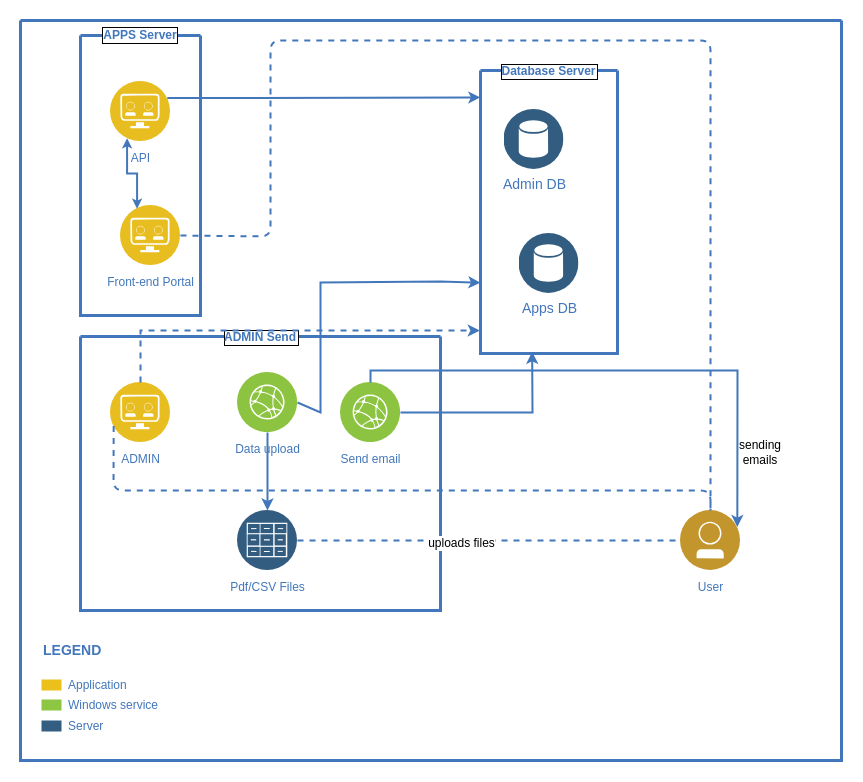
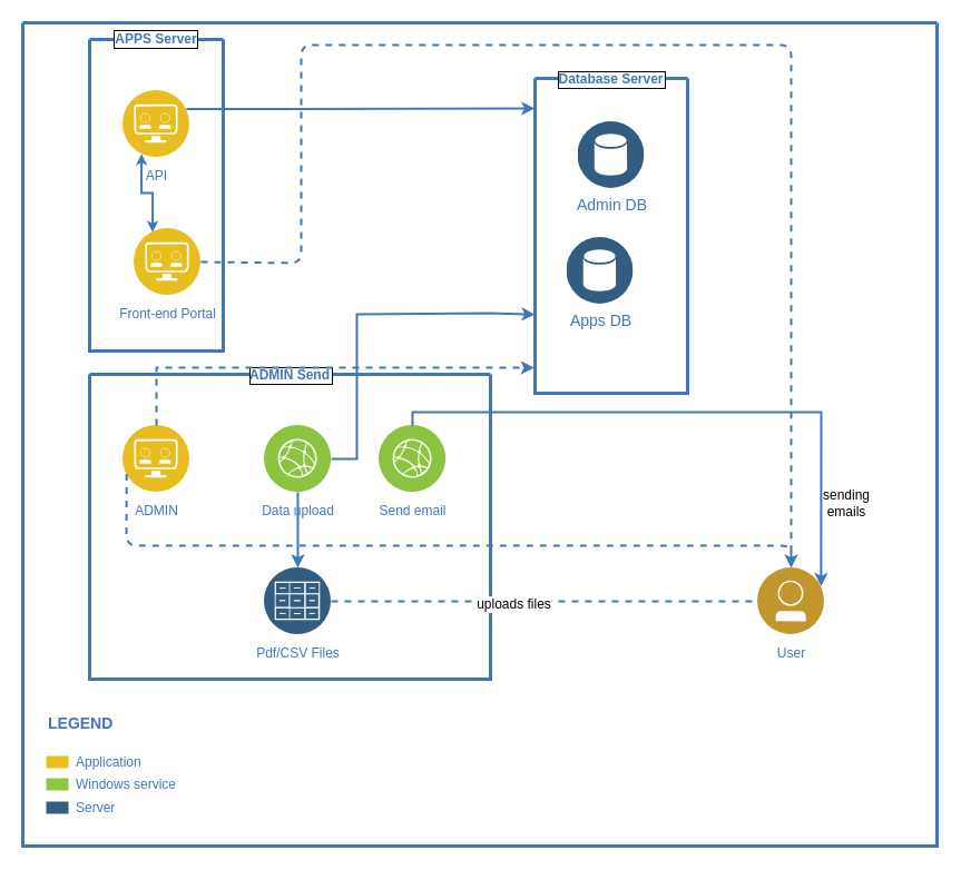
  <mxCell id="0" />
  <mxCell id="1" parent="0" />
  <mxCell id="2" value="" style="swimlane;shadow=0;strokeColor=#4277BB;fillColor=#ffffff;fontColor=#4277BB;align=right;startSize=0;collapsible=0;strokeWidth=3;" parent="1" vertex="1"><mxGeometry x="20" y="20" width="821" height="740" as="geometry" /></mxCell>
  <mxCell id="3" value="Application&lt;br&gt;" style="rounded=0;html=1;shadow=0;labelBackgroundColor=none;strokeColor=none;strokeWidth=2;fillColor=#EBC01A;gradientColor=none;fontSize=12;fontColor=#4277BB;align=left;labelPosition=right;verticalLabelPosition=middle;verticalAlign=middle;spacingLeft=5;" parent="2" vertex="1"><mxGeometry x="21" y="659" width="20" height="11" as="geometry" /></mxCell>
  <mxCell id="4" value="Windows service" style="rounded=0;html=1;shadow=0;labelBackgroundColor=none;strokeColor=none;strokeWidth=2;fillColor=#8DC642;gradientColor=none;fontSize=12;fontColor=#4277BB;align=left;labelPosition=right;verticalLabelPosition=middle;verticalAlign=middle;spacingLeft=5;" parent="2" vertex="1"><mxGeometry x="21" y="679" width="20" height="11" as="geometry" /></mxCell>
  <mxCell id="5" value="Server" style="rounded=0;html=1;shadow=0;labelBackgroundColor=none;strokeColor=none;strokeWidth=2;fillColor=#335D81;gradientColor=none;fontSize=12;fontColor=#4277BB;align=left;labelPosition=right;verticalLabelPosition=middle;verticalAlign=middle;spacingLeft=5;" parent="2" vertex="1"><mxGeometry x="21" y="700" width="20" height="11" as="geometry" /></mxCell>
  <mxCell id="6" value="LEGEND" style="text;html=1;align=left;verticalAlign=middle;fontColor=#4277BB;shadow=0;dashed=0;strokeColor=none;fillColor=none;labelBackgroundColor=none;fontStyle=1;fontSize=14;spacingLeft=0;" parent="2" vertex="1"><mxGeometry x="21" y="620" width="150" height="20" as="geometry" /></mxCell>
  <mxCell id="7" value="APPS Server" style="swimlane;shadow=0;strokeColor=#4277BB;fillColor=#ffffff;fontColor=#4277BB;align=center;startSize=0;collapsible=0;strokeWidth=3;labelBackgroundColor=#ffffff;labelBorderColor=#000000;whiteSpace=wrap;" parent="2" vertex="1"><mxGeometry x="60" y="15" width="120" height="280" as="geometry" /></mxCell>
  <mxCell id="8" value="API" style="aspect=fixed;perimeter=ellipsePerimeter;html=1;align=center;shadow=0;dashed=0;fontColor=#4277BB;labelBackgroundColor=#ffffff;fontSize=12;spacingTop=3;image;image=img/lib/ibm/applications/api_developer_portal.svg;" parent="7" vertex="1"><mxGeometry x="30" y="46" width="60" height="60" as="geometry" /></mxCell>
  <mxCell id="9" value="Front-end Portal" style="aspect=fixed;perimeter=ellipsePerimeter;html=1;align=center;shadow=0;dashed=0;fontColor=#4277BB;labelBackgroundColor=#ffffff;fontSize=12;spacingTop=3;image;image=img/lib/ibm/applications/api_developer_portal.svg;" parent="7" vertex="1"><mxGeometry x="40" y="170" width="60" height="60" as="geometry" /></mxCell>
  <mxCell id="10" style="edgeStyle=elbowEdgeStyle;rounded=0;elbow=vertical;html=1;labelBackgroundColor=#ffffff;startArrow=classic;startFill=1;startSize=4;endArrow=classic;endFill=1;endSize=4;jettySize=auto;orthogonalLoop=1;strokeColor=#4277BB;strokeWidth=2;fontSize=14;fontColor=#4277BB;entryX=0.25;entryY=0;entryDx=0;entryDy=0;exitX=0.25;exitY=1;exitDx=0;exitDy=0;" parent="7" source="8" target="9" edge="1"><mxGeometry relative="1" as="geometry"><mxPoint x="52.2" y="171.2" as="targetPoint" /><mxPoint x="42" y="116" as="sourcePoint" /></mxGeometry></mxCell>
  <mxCell id="11" value="Database Server" style="swimlane;shadow=0;strokeColor=#4277BB;fillColor=#ffffff;fontColor=#4277BB;align=center;startSize=0;collapsible=0;strokeWidth=3;labelBackgroundColor=#ffffff;labelBorderColor=#000000;" parent="2" vertex="1"><mxGeometry x="460" y="50" width="137" height="283" as="geometry" /></mxCell>
- <mxCell id="12" value="Admin DB&lt;br&gt;" style="aspect=fixed;perimeter=ellipsePerimeter;html=1;align=center;shadow=0;dashed=0;image;image=img/lib/ibm/data/data_services.svg;rounded=1;labelBackgroundColor=#ffffff;strokeColor=#666666;strokeWidth=3;fillColor=#C2952D;gradientColor=none;fontSize=14;fontColor=#4277BB;" parent="11" vertex="1"><mxGeometry x="23.5" y="39" width="60" height="60" as="geometry" /></mxCell>
- <mxCell id="13" value="Apps DB&lt;br&gt;" style="aspect=fixed;perimeter=ellipsePerimeter;html=1;align=center;shadow=0;dashed=0;image;image=img/lib/ibm/data/data_services.svg;rounded=1;labelBackgroundColor=#ffffff;strokeColor=#666666;strokeWidth=3;fillColor=#C2952D;gradientColor=none;fontSize=14;fontColor=#4277BB;" parent="11" vertex="1"><mxGeometry x="38.5" y="163" width="60" height="60" as="geometry" /></mxCell>
+ <mxCell id="12" value="Admin DB&lt;br&gt;" style="aspect=fixed;perimeter=ellipsePerimeter;html=1;align=center;shadow=0;dashed=0;image;image=img/lib/ibm/data/data_services.svg;rounded=1;labelBackgroundColor=#ffffff;strokeColor=#666666;strokeWidth=3;fillColor=#C2952D;gradientColor=none;fontSize=14;fontColor=#4277BB;" parent="11" vertex="1"><mxGeometry x="38.5" y="39" width="60" height="60" as="geometry" /></mxCell>
+ <mxCell id="13" value="Apps DB&lt;br&gt;" style="aspect=fixed;perimeter=ellipsePerimeter;html=1;align=center;shadow=0;dashed=0;image;image=img/lib/ibm/data/data_services.svg;rounded=1;labelBackgroundColor=#ffffff;strokeColor=#666666;strokeWidth=3;fillColor=#C2952D;gradientColor=none;fontSize=14;fontColor=#4277BB;" parent="11" vertex="1"><mxGeometry x="28.5" y="143" width="60" height="60" as="geometry" /></mxCell>
  <mxCell id="14" value="ADMIN Send" style="swimlane;shadow=0;strokeColor=#4277BB;fillColor=#ffffff;fontColor=#4277BB;align=center;startSize=0;collapsible=0;strokeWidth=3;labelBackgroundColor=#ffffff;labelBorderColor=#000000;" parent="2" vertex="1"><mxGeometry x="60" y="316" width="360" height="274" as="geometry" /></mxCell>
  <mxCell id="15" value="ADMIN" style="aspect=fixed;perimeter=ellipsePerimeter;html=1;align=center;shadow=0;dashed=0;fontColor=#4277BB;labelBackgroundColor=#ffffff;fontSize=12;spacingTop=3;image;image=img/lib/ibm/applications/api_developer_portal.svg;" parent="14" vertex="1"><mxGeometry x="30" y="46" width="60" height="60" as="geometry" /></mxCell>
- <mxCell id="16" value="&lt;span&gt;Data upload&lt;/span&gt;" style="aspect=fixed;perimeter=ellipsePerimeter;html=1;align=center;shadow=0;dashed=0;fontColor=#4277BB;labelBackgroundColor=#ffffff;fontSize=12;spacingTop=3;image;image=img/lib/ibm/infrastructure/edge_services.svg;" parent="14" vertex="1"><mxGeometry x="157" y="36" width="60" height="60" as="geometry" /></mxCell>
+ <mxCell id="16" value="&lt;span&gt;Data upload&lt;/span&gt;" style="aspect=fixed;perimeter=ellipsePerimeter;html=1;align=center;shadow=0;dashed=0;fontColor=#4277BB;labelBackgroundColor=#ffffff;fontSize=12;spacingTop=3;image;image=img/lib/ibm/infrastructure/edge_services.svg;" parent="14" vertex="1"><mxGeometry x="157" y="46" width="60" height="60" as="geometry" /></mxCell>
  <mxCell id="17" value="Pdf/CSV Files" style="aspect=fixed;perimeter=ellipsePerimeter;html=1;align=center;shadow=0;dashed=0;fontColor=#4277BB;labelBackgroundColor=#ffffff;fontSize=12;spacingTop=3;image;image=img/lib/ibm/data/file_repository.svg;" parent="14" vertex="1"><mxGeometry x="157" y="174" width="60" height="60" as="geometry" /></mxCell>
  <mxCell id="18" value="" style="endArrow=classic;html=1;strokeColor=#4277BB;exitX=0.5;exitY=1;exitDx=0;exitDy=0;rounded=0;strokeWidth=2;entryX=0.5;entryY=0;entryDx=0;entryDy=0;" parent="14" source="16" target="17" edge="1"><mxGeometry width="50" height="50" relative="1" as="geometry"><mxPoint x="243.667" y="198" as="sourcePoint" /><mxPoint x="400" y="154" as="targetPoint" /><Array as="points" /></mxGeometry></mxCell>
  <mxCell id="19" value="&lt;span&gt;Send email&lt;/span&gt;" style="aspect=fixed;perimeter=ellipsePerimeter;html=1;align=center;shadow=0;dashed=0;fontColor=#4277BB;labelBackgroundColor=#ffffff;fontSize=12;spacingTop=3;image;image=img/lib/ibm/infrastructure/edge_services.svg;" vertex="1" parent="14"><mxGeometry x="260" y="46" width="60" height="60" as="geometry" /></mxCell>
  <mxCell id="20" value="" style="endArrow=classic;html=1;strokeColor=#4277BB;entryX=-0.005;entryY=0.919;entryDx=0;entryDy=0;entryPerimeter=0;exitX=0.5;exitY=0;exitDx=0;exitDy=0;rounded=0;strokeWidth=2;dashed=1;" parent="2" source="15" target="11" edge="1"><mxGeometry width="50" height="50" relative="1" as="geometry"><mxPoint x="240" y="190" as="sourcePoint" /><mxPoint x="290" y="140" as="targetPoint" /><Array as="points"><mxPoint x="120" y="310" /><mxPoint x="430" y="310" /></Array></mxGeometry></mxCell>
  <mxCell id="21" value="" style="endArrow=classic;html=1;strokeColor=#4277BB;exitX=1;exitY=0.25;exitDx=0;exitDy=0;rounded=0;strokeWidth=2;entryX=-0.001;entryY=0.095;entryDx=0;entryDy=0;entryPerimeter=0;" parent="2" source="8" target="11" edge="1"><mxGeometry width="50" height="50" relative="1" as="geometry"><mxPoint x="190.034" y="250.172" as="sourcePoint" /><mxPoint x="461" y="82" as="targetPoint" /></mxGeometry></mxCell>
- <mxCell id="22" value="" style="endArrow=classic;html=1;strokeColor=#4277BB;exitX=1;exitY=0.5;exitDx=0;exitDy=0;rounded=0;strokeWidth=2;entryX=0.377;entryY=0.994;entryDx=0;entryDy=0;entryPerimeter=0;" parent="2" source="19" target="11" edge="1"><mxGeometry width="50" height="50" relative="1" as="geometry"><mxPoint x="297.294" y="381.412" as="sourcePoint" /><mxPoint x="700" y="381" as="targetPoint" /><Array as="points"><mxPoint x="512" y="392" /></Array></mxGeometry></mxCell>
  <mxCell id="23" value="User" style="aspect=fixed;perimeter=ellipsePerimeter;html=1;align=center;shadow=0;dashed=0;fontColor=#4277BB;labelBackgroundColor=#ffffff;fontSize=12;spacingTop=3;image;image=img/lib/ibm/users/user.svg;" parent="2" vertex="1"><mxGeometry x="660" y="490" width="60" height="60" as="geometry" /></mxCell>
  <mxCell id="24" value="" style="endArrow=none;dashed=1;html=1;strokeColor=#4277BB;strokeWidth=2;entryX=0;entryY=0.5;entryDx=0;entryDy=0;exitX=1;exitY=0.5;exitDx=0;exitDy=0;" parent="2" source="17" target="23" edge="1"><mxGeometry width="50" height="50" relative="1" as="geometry"><mxPoint x="480" y="660" as="sourcePoint" /><mxPoint x="530" y="610" as="targetPoint" /><Array as="points"><mxPoint x="470" y="520" /></Array></mxGeometry></mxCell>
  <mxCell id="25" value="uploads files" style="text;html=1;resizable=0;points=[];align=center;verticalAlign=middle;labelBackgroundColor=#ffffff;" parent="24" vertex="1" connectable="0"><mxGeometry x="0.001" y="-29" relative="1" as="geometry"><mxPoint x="-29" y="-27" as="offset" /></mxGeometry></mxCell>
- <mxCell id="26" value="" style="endArrow=none;dashed=1;html=1;strokeColor=#4277BB;strokeWidth=2;exitX=0;exitY=0.75;exitDx=0;exitDy=0;entryX=0.5;entryY=0;entryDx=0;entryDy=0;" parent="2" source="15" target="23" edge="1"><mxGeometry width="50" height="50" relative="1" as="geometry"><mxPoint x="500" y="660" as="sourcePoint" /><mxPoint x="690" y="470" as="targetPoint" /><Array as="points"><mxPoint x="93" y="470" /><mxPoint x="690" y="470" /></Array></mxGeometry></mxCell>
+ <mxCell id="26" value="" style="endArrow=classic;dashed=1;html=1;strokeColor=#4277BB;strokeWidth=2;exitX=0;exitY=0.75;exitDx=0;exitDy=0;entryX=0.5;entryY=0;entryDx=0;entryDy=0;" parent="2" source="15" target="23" edge="1"><mxGeometry width="50" height="50" relative="1" as="geometry"><mxPoint x="500" y="660" as="sourcePoint" /><mxPoint x="690" y="470" as="targetPoint" /><Array as="points"><mxPoint x="93" y="470" /><mxPoint x="690" y="470" /></Array></mxGeometry></mxCell>
  <mxCell id="27" value="" style="endArrow=none;dashed=1;html=1;strokeColor=#4277BB;strokeWidth=2;entryX=0.5;entryY=0;entryDx=0;entryDy=0;exitX=1;exitY=0.5;exitDx=0;exitDy=0;" parent="2" source="9" target="23" edge="1"><mxGeometry width="50" height="50" relative="1" as="geometry"><mxPoint x="690" y="30" as="sourcePoint" /><mxPoint x="580" y="610" as="targetPoint" /><Array as="points"><mxPoint x="250" y="216" /><mxPoint x="250" y="20" /><mxPoint x="690" y="20" /></Array></mxGeometry></mxCell>
  <mxCell id="28" value="" style="endArrow=classic;html=1;strokeColor=#4277BB;exitX=0.5;exitY=0;exitDx=0;exitDy=0;rounded=0;strokeWidth=2;entryX=1;entryY=0.25;entryDx=0;entryDy=0;" parent="2" source="19" target="23" edge="1"><mxGeometry width="50" height="50" relative="1" as="geometry"><mxPoint x="289.647" y="402.118" as="sourcePoint" /><mxPoint x="521.412" y="340.941" as="targetPoint" /><Array as="points"><mxPoint x="350" y="350" /><mxPoint x="717" y="350" /></Array></mxGeometry></mxCell>
  <mxCell id="29" value="sending emails" style="text;html=1;strokeColor=none;fillColor=none;align=center;verticalAlign=middle;whiteSpace=wrap;rounded=0;" parent="2" vertex="1"><mxGeometry x="720" y="422" width="40" height="20" as="geometry" /></mxCell>
  <mxCell id="30" value="" style="endArrow=classic;html=1;strokeColor=#4277BB;rounded=0;strokeWidth=2;entryX=0;entryY=0.75;entryDx=0;entryDy=0;exitX=1;exitY=0.5;exitDx=0;exitDy=0;" edge="1" parent="2" source="16" target="11"><mxGeometry width="50" height="50" relative="1" as="geometry"><mxPoint x="274" y="392" as="sourcePoint" /><mxPoint x="420" y="200" as="targetPoint" /><Array as="points"><mxPoint x="300" y="392" /><mxPoint x="300" y="300" /><mxPoint x="300" y="262" /><mxPoint x="420" y="261" /></Array></mxGeometry></mxCell>
